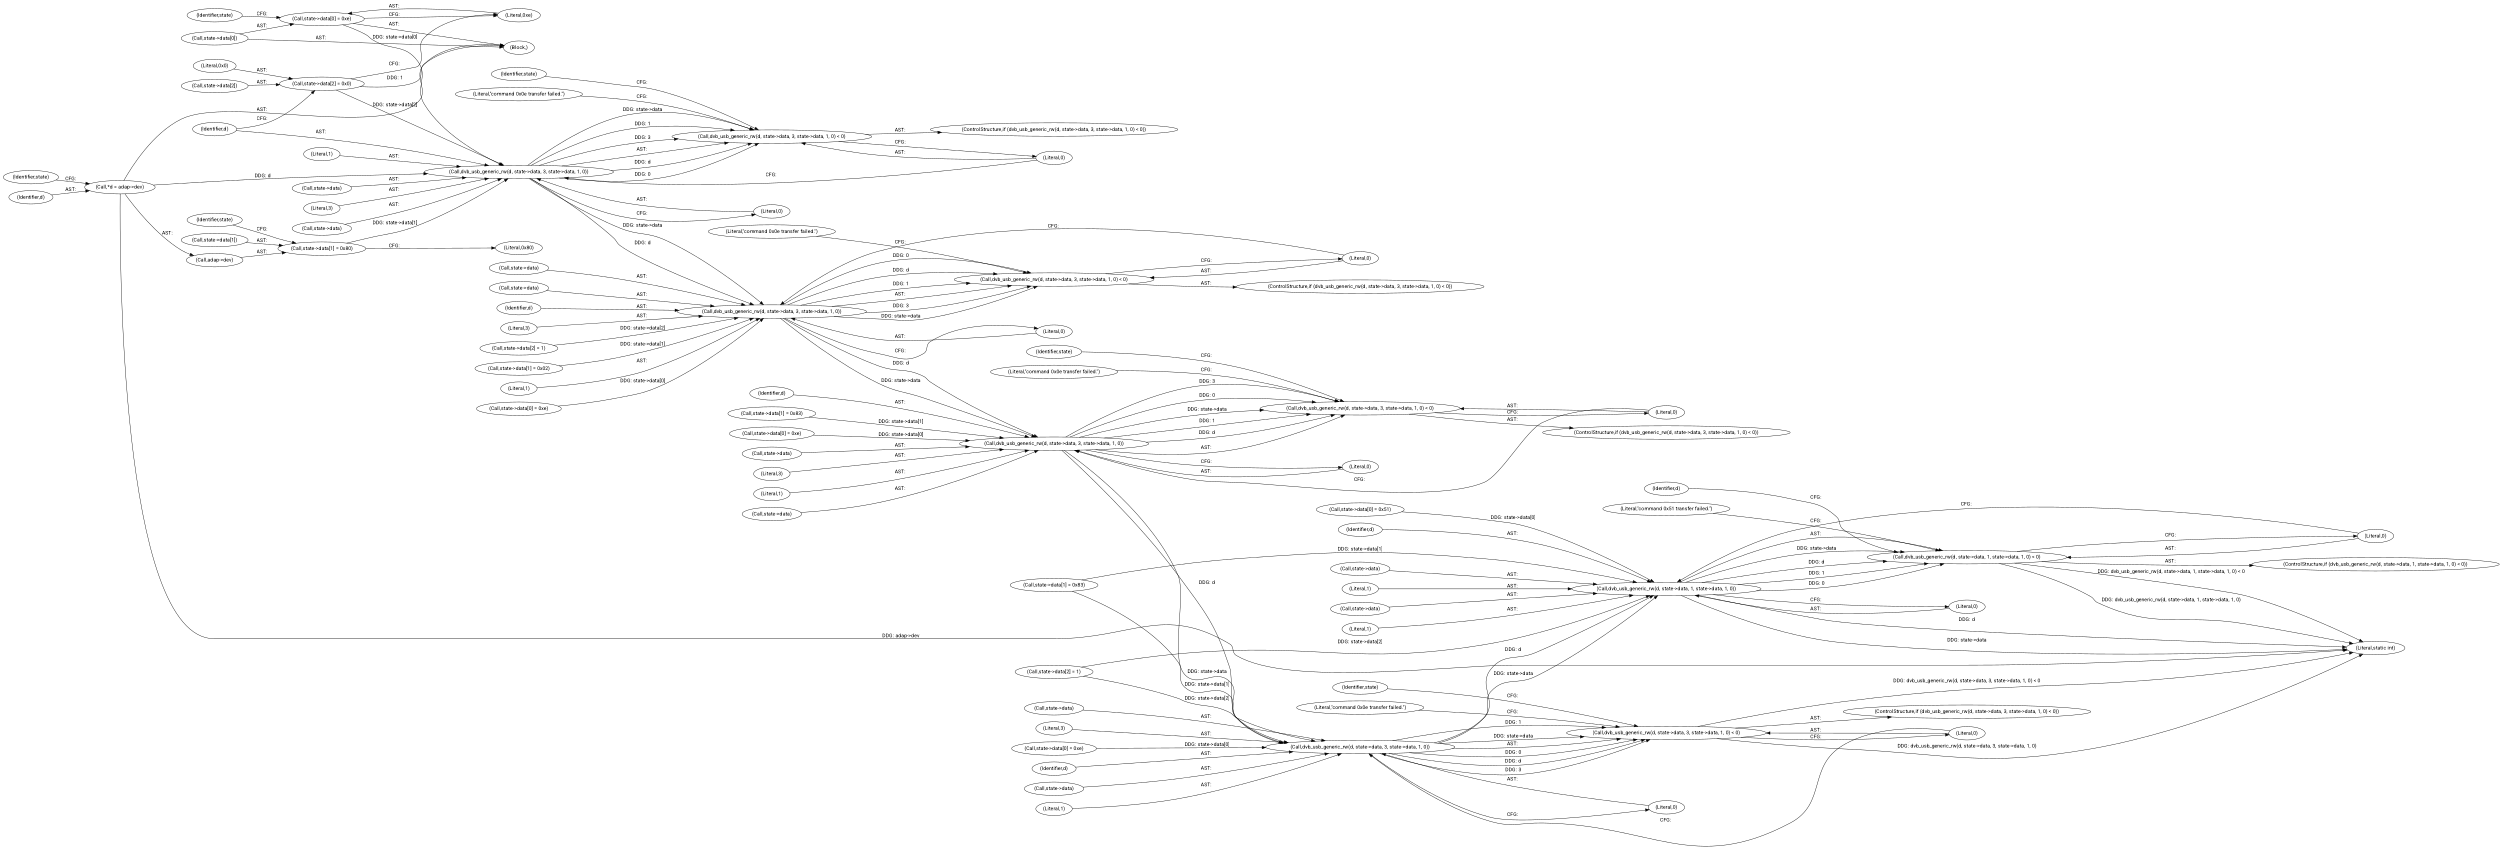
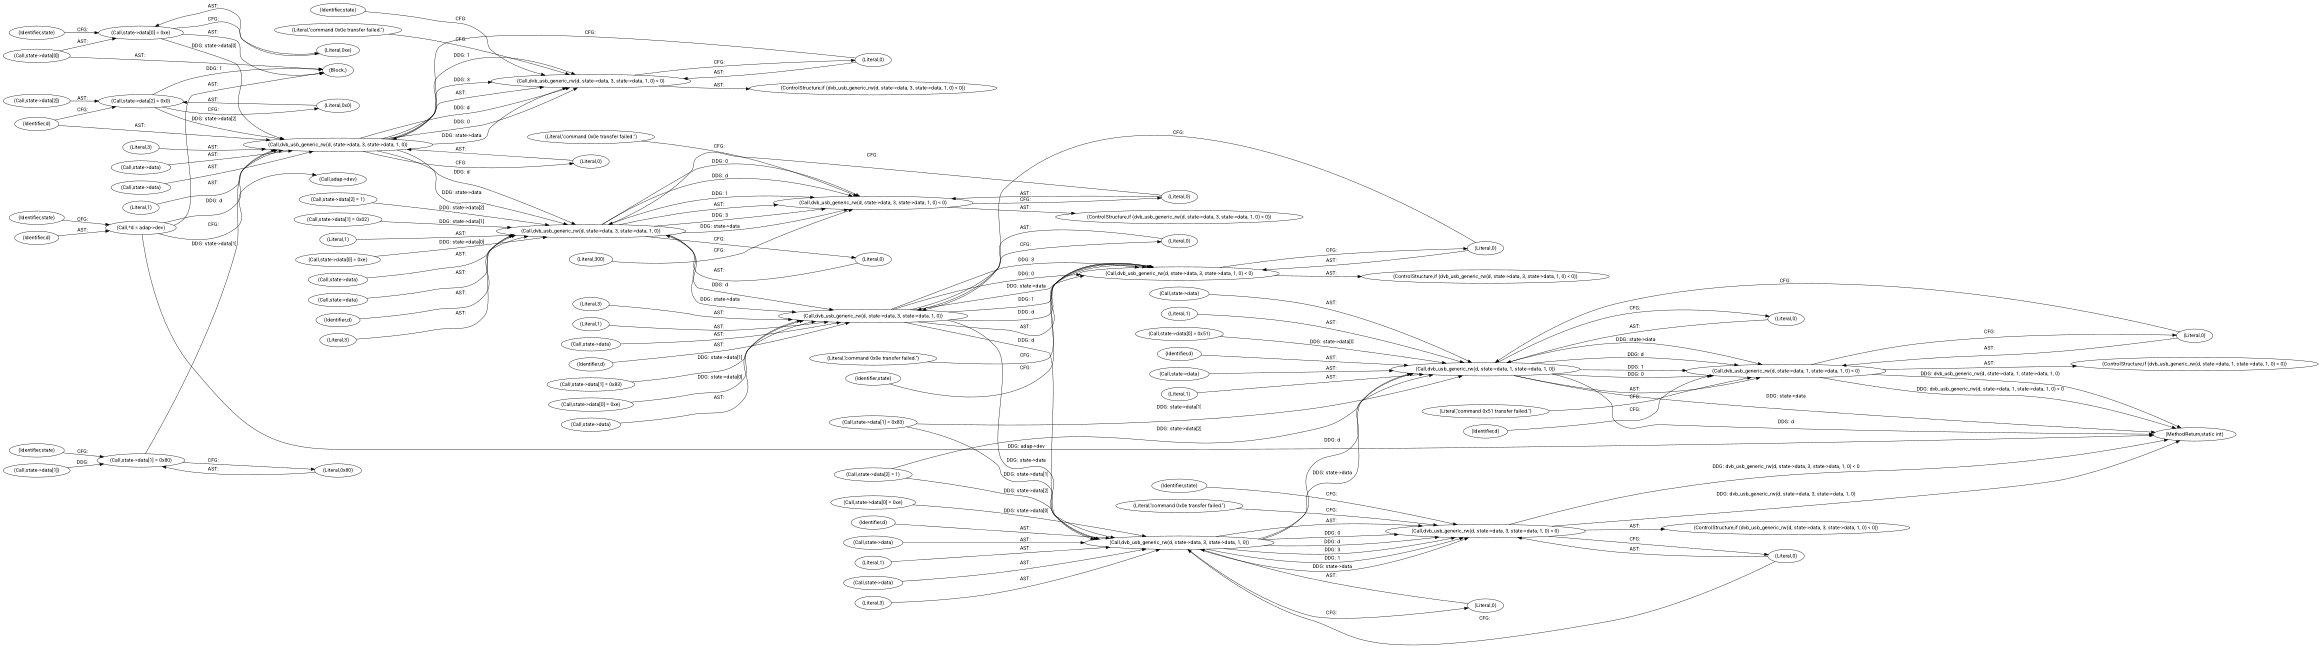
  digraph {
    fontname=Roboto
    rankdir=LR
    node [fontname=Roboto]
    edge [fontname=Roboto]
    n1 [label="(Call,dvb_usb_generic_rw(d, state->data, 3, state->data, 1, 0))"]
    n2 [label="(Call,dvb_usb_generic_rw(d, state->data, 3, state->data, 1, 0) < 0)"]
    n3 [label="(Call,dvb_usb_generic_rw(d, state->data, 3, state->data, 1, 0))"]
    n4 [label="(Literal,0)"]
    n5 [label="(ControlStructure,if (dvb_usb_generic_rw(d, state->data, 3, state->data, 1, 0) < 0))"]
    n6 [label="(Literal,0)"]
    n7 [label="(Call,dvb_usb_generic_rw(d, state->data, 3, state->data, 1, 0) < 0)"]
    n8 [label="(Call,dvb_usb_generic_rw(d, state->data, 3, state->data, 1, 0))"]
    n9 [label="(Literal,0)"]
    n10 [label="(Call,*d = adap->dev)"]
    n11 [label="(Call,adap->dev)"]
-   n12 [label="(Literal,static int)"]
+   n12 [label="(MethodReturn,static int)"]
    n13 [label="(Block,)"]
    n14 [label="(Call,state->data[0] = 0xe)"]
    n15 [label="(Literal,0xe)"]
    n16 [label="(Call,state->data[2] = 0x0)"]
    n17 [label="(Literal,0x0)"]
    n18 [label="(Call,state->data[1] = 0x80)"]
    n19 [label="(Literal,0x80)"]
    n20 [label="(ControlStructure,if (dvb_usb_generic_rw(d, state->data, 3, state->data, 1, 0) < 0))"]
    n21 [label="(Literal,0)"]
    n22 [label="(Call,dvb_usb_generic_rw(d, state->data, 3, state->data, 1, 0) < 0)"]
    n23 [label="(Call,dvb_usb_generic_rw(d, state->data, 3, state->data, 1, 0))"]
    n24 [label="(Literal,0)"]
    n25 [label="(ControlStructure,if (dvb_usb_generic_rw(d, state->data, 3, state->data, 1, 0) < 0))"]
    n26 [label="(Literal,0)"]
    n27 [label="(Call,dvb_usb_generic_rw(d, state->data, 3, state->data, 1, 0) < 0)"]
    n28 [label="(Call,dvb_usb_generic_rw(d, state->data, 1, state->data, 1, 0))"]
    n29 [label="(Literal,0)"]
    n30 [label="(Literal,0)"]
    n31 [label="(ControlStructure,if (dvb_usb_generic_rw(d, state->data, 3, state->data, 1, 0) < 0))"]
    n32 [label="(Call,dvb_usb_generic_rw(d, state->data, 1, state->data, 1, 0) < 0)"]
    n33 [label="(Literal,0)"]
    n34 [label="(Literal,0)"]
    n35 [label="(ControlStructure,if (dvb_usb_generic_rw(d, state->data, 1, state->data, 1, 0) < 0))"]
    n36 [label="(Call,state->data[0] = 0xe)"]
    n37 [label="(Call,state->data)"]
    n38 [label="(Identifier,state)"]
    n39 [label="(Call,state->data)"]
    n40 [label="(Literal,1)"]
    n41 [label="(Literal,1)"]
    n42 [label="(Identifier,d)"]
+   n43 [label="(Literal,300)"]
    n44 [label="(Call,state->data)"]
    n45 [label="(Call,state->data)"]
    n46 [label="(Literal,3)"]
    n47 [label="(Call,state->data)"]
    n48 [label="(Identifier,d)"]
    n49 [label="(Identifier,state)"]
    n50 [label="(Call,state->data)"]
    n51 [label="(Identifier,d)"]
    n52 [label="(Literal,\"command 0x0e transfer failed.\")"]
    n53 [label="(Identifier,state)"]
    n54 [label="(Literal,3)"]
    n55 [label="(Call,state->data[0])"]
    n56 [label="(Literal,1)"]
    n57 [label="(Call,state->data)"]
    n58 [label="(Call,state->data[1] = 0x83)"]
    n59 [label="(Literal,\"command 0x51 transfer failed.\")"]
    n60 [label="(Literal,3)"]
    n61 [label="(Literal,1)"]
    n62 [label="(Literal,\"command 0x0e transfer failed.\")"]
    n63 [label="(Call,state->data[2] = 1)"]
    n64 [label="(Call,state->data[1])"]
    n65 [label="(Call,state->data[1] = 0x02)"]
    n66 [label="(Identifier,state)"]
    n67 [label="(Literal,1)"]
    n68 [label="(Call,state->data)"]
    n69 [label="(Call,state->data)"]
    n70 [label="(Literal,1)"]
    n71 [label="(Call,state->data[0] = 0x51)"]
    n72 [label="(Identifier,state)"]
    n73 [label="(Identifier,state)"]
    n74 [label="(Identifier,d)"]
    n75 [label="(Identifier,d)"]
    n76 [label="(Call,state->data[2] = 1)"]
    n77 [label="(Literal,\"command 0x0e transfer failed.\")"]
    n78 [label="(Call,state->data)"]
    n79 [label="(Call,state->data[0] = 0xe)"]
    n80 [label="(Literal,3)"]
    n81 [label="(Literal,\"command 0x0e transfer failed.\")"]
    n82 [label="(Call,state->data[2])"]
    n83 [label="(Call,state->data[0] = 0xe)"]
    n84 [label="(Identifier,d)"]
    n85 [label="(Call,state->data[1] = 0x83)"]
    n86 [label="(Identifier,d)"]
    n1 -> n2 [label="AST: "]
    n1 -> n2 [label="DDG: d"]
    n1 -> n2 [label="DDG: 0"]
    n1 -> n2 [label="DDG: state->data"]
    n1 -> n2 [label="DDG: 1"]
    n1 -> n2 [label="DDG: 3"]
    n1 -> n3 [label="DDG: d"]
    n1 -> n3 [label="DDG: state->data"]
    n1 -> n4 [label="CFG: "]
    n2 -> n5 [label="AST: "]
    n2 -> n6 [label="CFG: "]
    n3 -> n7 [label="AST: "]
    n3 -> n7 [label="DDG: 3"]
    n3 -> n7 [label="DDG: state->data"]
    n3 -> n7 [label="DDG: 0"]
    n3 -> n7 [label="DDG: d"]
    n3 -> n7 [label="DDG: 1"]
    n3 -> n8 [label="DDG: d"]
    n3 -> n8 [label="DDG: state->data"]
    n3 -> n9 [label="CFG: "]
    n4 -> n1 [label="AST: "]
    n6 -> n1 [label="CFG: "]
    n6 -> n2 [label="AST: "]
    n7 -> n20 [label="AST: "]
    n7 -> n21 [label="CFG: "]
    n8 -> n22 [label="AST: "]
    n8 -> n22 [label="DDG: 3"]
    n8 -> n22 [label="DDG: 0"]
    n8 -> n22 [label="DDG: state->data"]
    n8 -> n22 [label="DDG: 1"]
    n8 -> n22 [label="DDG: d"]
    n8 -> n23 [label="DDG: d"]
    n8 -> n23 [label="DDG: state->data"]
    n8 -> n24 [label="CFG: "]
    n9 -> n3 [label="AST: "]
    n10 -> n1 [label="DDG: d"]
-   n10 -> n11 [label="AST: "]
+   n10 -> n11 [label="CFG: "]
    n10 -> n12 [label="DDG: adap->dev"]
    n10 -> n13 [label="AST: "]
    n14 -> n1 [label="DDG: state->data[0]"]
    n14 -> n13 [label="AST: "]
    n14 -> n15 [label="CFG: "]
    n15 -> n14 [label="AST: "]
    n16 -> n1 [label="DDG: state->data[2]"]
    n16 -> n13 [label="DDG: 1"]
-   n16 -> n15 [label="CFG: "]
+   n16 -> n17 [label="CFG: "]
    n17 -> n16 [label="AST: "]
    n18 -> n1 [label="DDG: state->data[1]"]
    n18 -> n19 [label="CFG: "]
-   n11 -> n18 [label="AST: "]
+   n19 -> n18 [label="AST: "]
    n21 -> n3 [label="CFG: "]
    n21 -> n7 [label="AST: "]
    n22 -> n25 [label="AST: "]
    n22 -> n26 [label="CFG: "]
    n23 -> n27 [label="AST: "]
    n23 -> n27 [label="DDG: 0"]
    n23 -> n27 [label="DDG: d"]
    n23 -> n27 [label="DDG: 3"]
    n23 -> n27 [label="DDG: 1"]
    n23 -> n27 [label="DDG: state->data"]
    n23 -> n28 [label="DDG: d"]
    n23 -> n28 [label="DDG: state->data"]
    n23 -> n29 [label="CFG: "]
    n24 -> n8 [label="AST: "]
    n26 -> n8 [label="CFG: "]
    n26 -> n22 [label="AST: "]
    n27 -> n12 [label="DDG: dvb_usb_generic_rw(d, state->data, 3, state->data, 1, 0)"]
    n27 -> n12 [label="DDG: dvb_usb_generic_rw(d, state->data, 3, state->data, 1, 0) < 0"]
    n27 -> n30 [label="CFG: "]
    n27 -> n31 [label="AST: "]
    n28 -> n12 [label="DDG: state->data"]
    n28 -> n12 [label="DDG: d"]
    n28 -> n32 [label="AST: "]
    n28 -> n32 [label="DDG: state->data"]
    n28 -> n32 [label="DDG: d"]
    n28 -> n32 [label="DDG: 1"]
    n28 -> n32 [label="DDG: 0"]
    n28 -> n33 [label="CFG: "]
    n29 -> n23 [label="AST: "]
    n30 -> n23 [label="CFG: "]
    n30 -> n27 [label="AST: "]
    n32 -> n12 [label="DDG: dvb_usb_generic_rw(d, state->data, 1, state->data, 1, 0) < 0"]
    n32 -> n12 [label="DDG: dvb_usb_generic_rw(d, state->data, 1, state->data, 1, 0)"]
    n32 -> n34 [label="CFG: "]
    n32 -> n35 [label="AST: "]
    n33 -> n28 [label="AST: "]
    n34 -> n28 [label="CFG: "]
    n34 -> n32 [label="AST: "]
    n36 -> n8 [label="DDG: state->data[0]"]
    n37 -> n3 [label="AST: "]
    n38 -> n2 [label="CFG: "]
    n39 -> n28 [label="AST: "]
    n40 -> n28 [label="AST: "]
    n41 -> n1 [label="AST: "]
    n42 -> n32 [label="CFG: "]
+   n43 -> n7 [label="CFG: "]
    n44 -> n28 [label="AST: "]
    n45 -> n3 [label="AST: "]
    n46 -> n1 [label="AST: "]
    n47 -> n1 [label="AST: "]
    n48 -> n3 [label="AST: "]
    n49 -> n14 [label="CFG: "]
    n50 -> n23 [label="AST: "]
    n51 -> n1 [label="AST: "]
    n51 -> n16 [label="CFG: "]
    n52 -> n2 [label="CFG: "]
    n53 -> n18 [label="CFG: "]
    n54 -> n3 [label="AST: "]
    n55 -> n13 [label="AST: "]
    n55 -> n14 [label="AST: "]
    n56 -> n23 [label="AST: "]
    n57 -> n8 [label="AST: "]
    n58 -> n23 [label="DDG: state->data[1]"]
    n58 -> n28 [label="DDG: state->data[1]"]
    n59 -> n32 [label="CFG: "]
    n60 -> n8 [label="AST: "]
    n61 -> n8 [label="AST: "]
    n62 -> n22 [label="CFG: "]
    n63 -> n3 [label="DDG: state->data[2]"]
-   n64 -> n18 [label="AST: "]
+   n64 -> n18 [label="DDG: "]
    n65 -> n3 [label="DDG: state->data[1]"]
    n66 -> n10 [label="CFG: "]
    n67 -> n3 [label="AST: "]
    n68 -> n8 [label="AST: "]
    n69 -> n1 [label="AST: "]
    n70 -> n28 [label="AST: "]
    n71 -> n28 [label="DDG: state->data[0]"]
    n72 -> n27 [label="CFG: "]
    n73 -> n22 [label="CFG: "]
    n74 -> n10 [label="AST: "]
    n75 -> n8 [label="AST: "]
    n76 -> n23 [label="DDG: state->data[2]"]
    n76 -> n28 [label="DDG: state->data[2]"]
    n77 -> n27 [label="CFG: "]
    n78 -> n23 [label="AST: "]
    n79 -> n3 [label="DDG: state->data[0]"]
    n80 -> n23 [label="AST: "]
    n81 -> n7 [label="CFG: "]
    n82 -> n16 [label="AST: "]
    n83 -> n23 [label="DDG: state->data[0]"]
    n84 -> n28 [label="AST: "]
    n85 -> n8 [label="DDG: state->data[1]"]
    n86 -> n23 [label="AST: "]
  }
